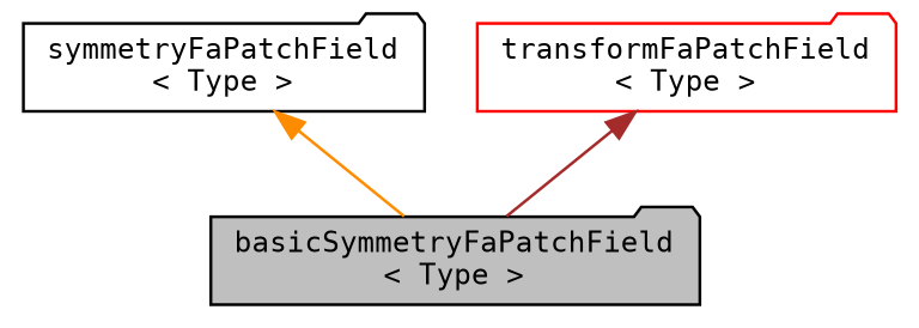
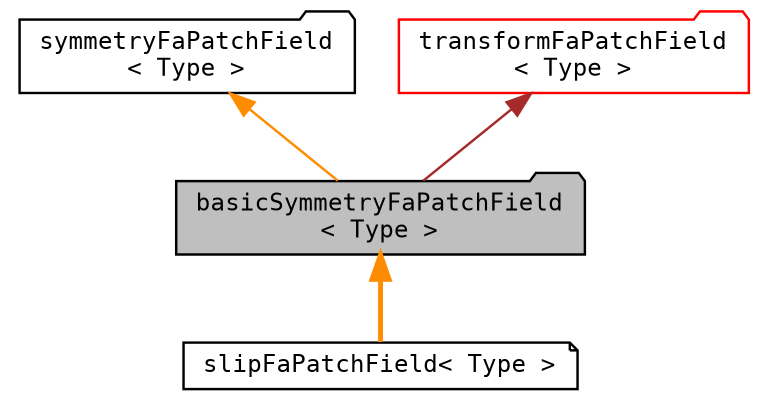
  digraph {
    fontname="DejaVu Sans Mono"
    node [color=black fontname="DejaVu Sans Mono" fontsize=10 shape=folder]
    edge [color=darkorange dir=back fontname="DejaVu Sans Mono" fontsize=10 labelfontname=Helvetica labelfontsize=10 style=solid]
    n1 [fillcolor=grey75 fontcolor=black height=0.2 label="basicSymmetryFaPatchField\l\< Type \>" style=filled width=0.4]
+   n2 [height=0.2 label="slipFaPatchField\< Type \>" shape=note width=0.4]
    n3 [height=0.2 label="symmetryFaPatchField\l\< Type \>" width=0.4]
    n4 [color=red height=0.2 label="transformFaPatchField\l\< Type \>" width=0.4]
+   n1 -> n2 [style=bold]
    n3 -> n1
    n4 -> n1 [color=brown]
  }
